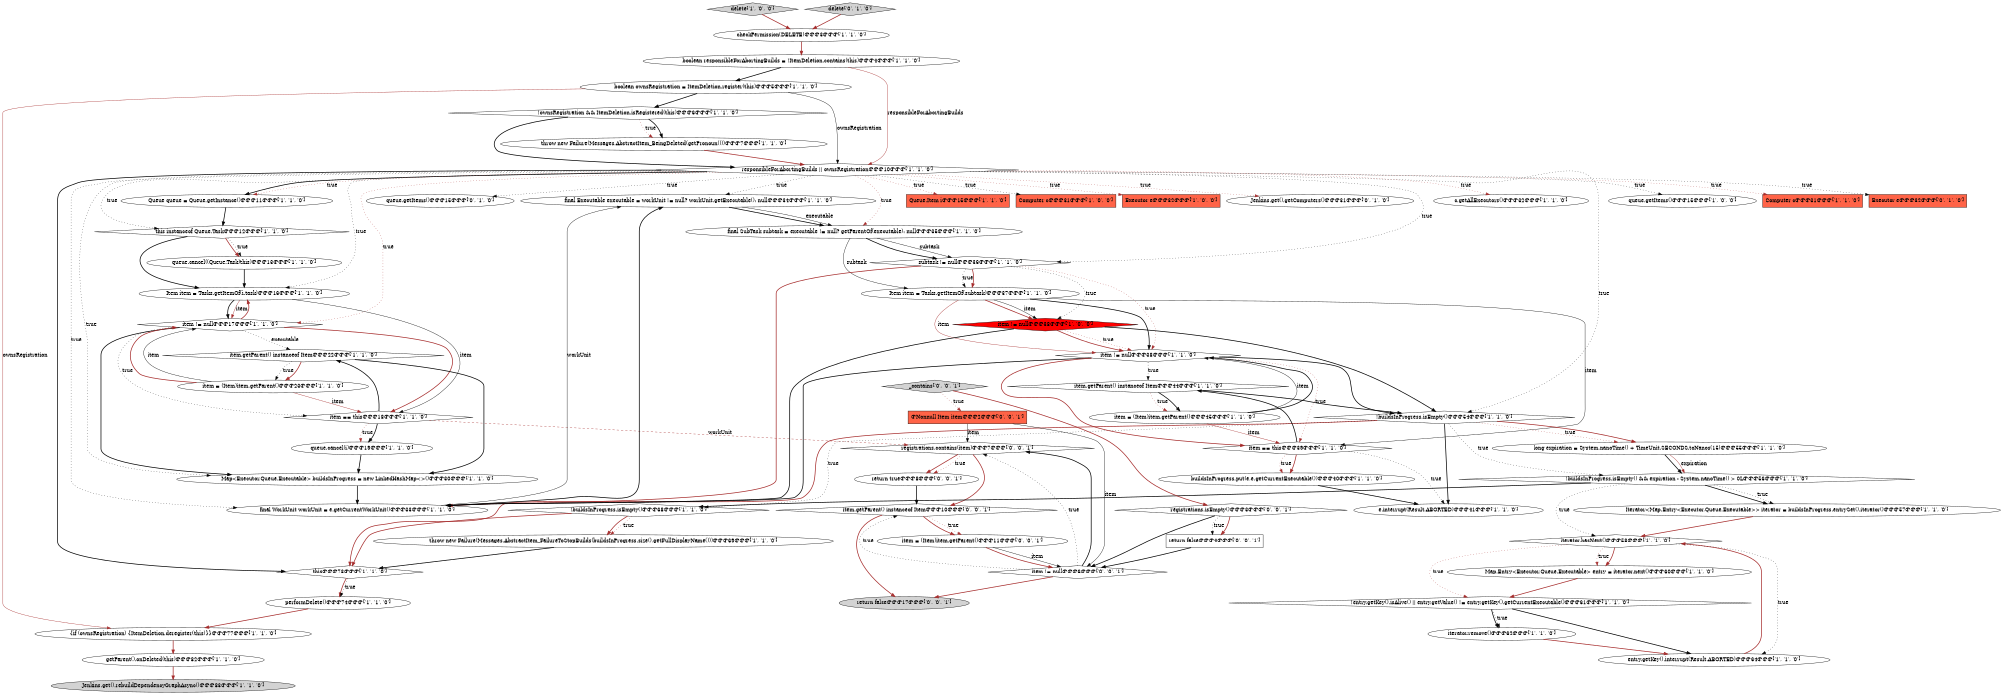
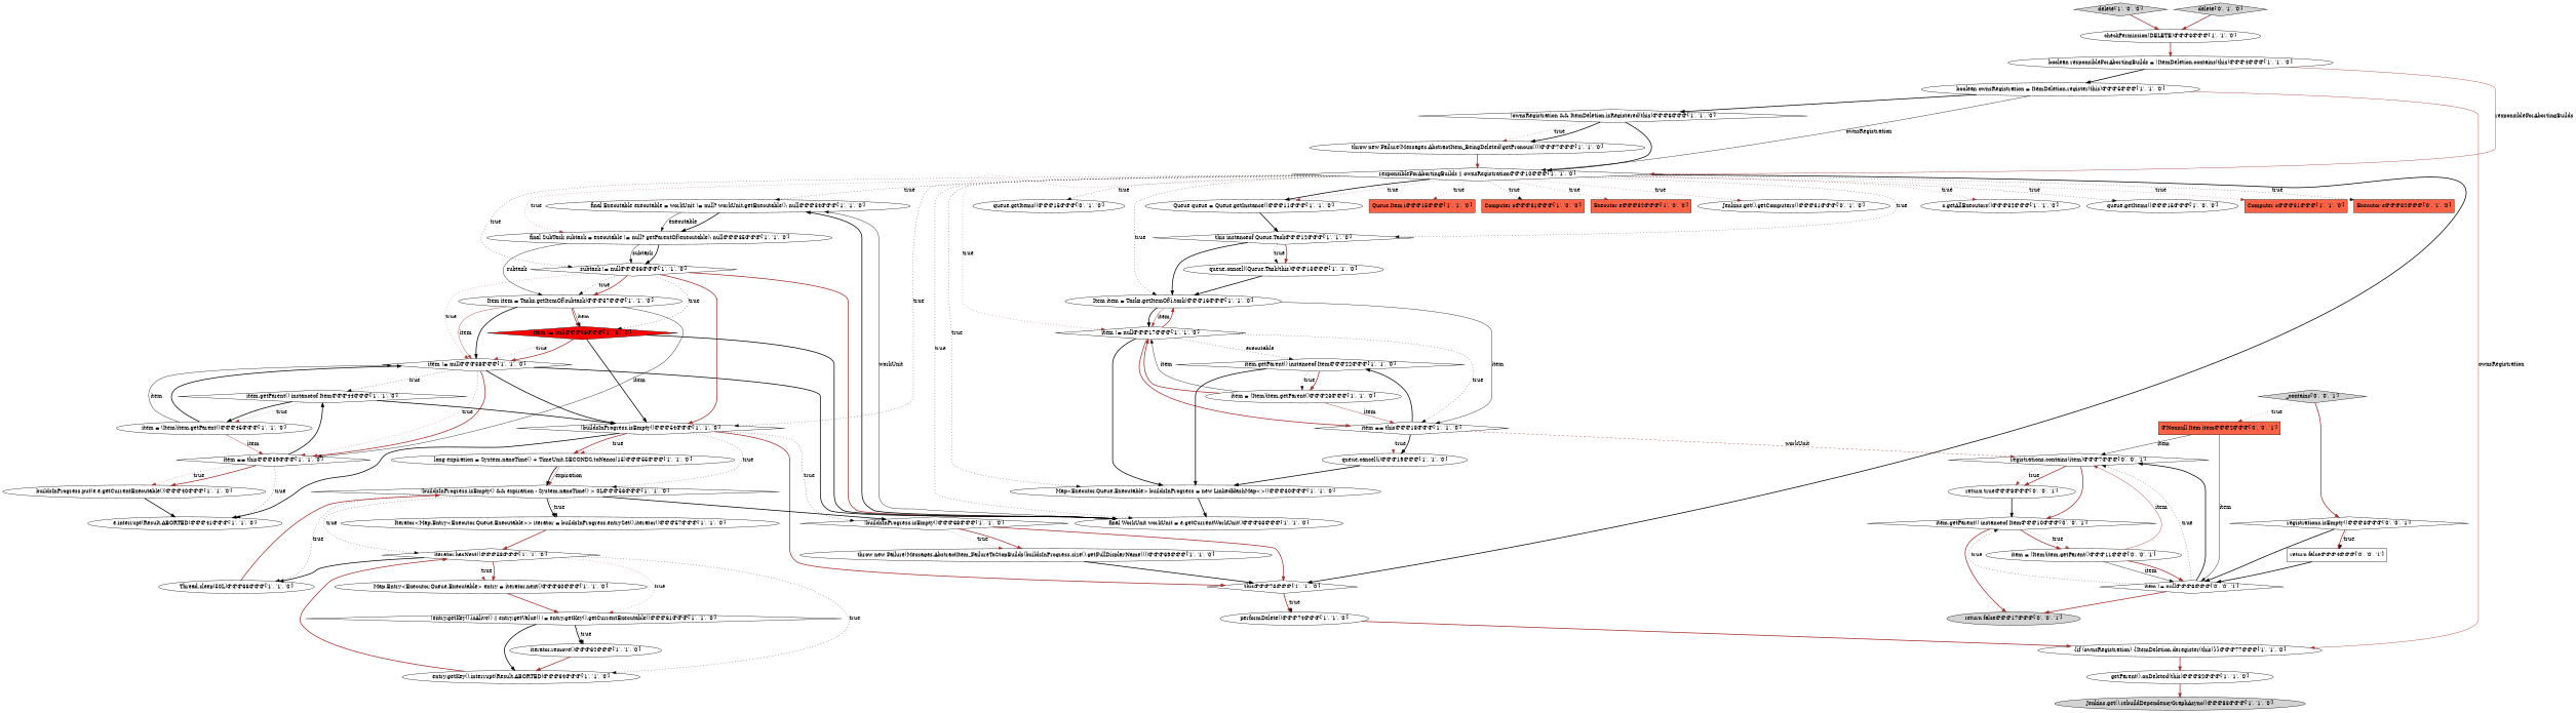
  digraph {
    node [fillcolor=white shape=ellipse style=filled]
    edge [color=black style=bold]
    n1 [fillcolor=tomato label="Executor e@@@32@@@['0', '1', '0']" shape=box]
    n2 [label="iterator.remove()@@@62@@@['1', '1', '0']"]
    n3 [label="entry.getKey().interrupt(Result.ABORTED)@@@64@@@['1', '1', '0']"]
    n4 [label="iterator.hasNext()@@@58@@@['1', '1', '0']" shape=diamond]
    n5 [label="final Executable executable = workUnit != null? workUnit.getExecutable(): null@@@34@@@['1', '1', '0']"]
    n6 [label="final SubTask subtask = executable != null? getParentOf(executable): null@@@35@@@['1', '1', '0']"]
    n7 [label="subtask != null@@@36@@@['1', '1', '0']" shape=diamond]
    n8 [label="Item item = Tasks.getItemOf(subtask)@@@37@@@['1', '1', '0']"]
    n9 [label="queue.cancel((Queue.Task)this)@@@13@@@['1', '1', '0']"]
    n10 [label="Item item = Tasks.getItemOf(i.task)@@@16@@@['1', '1', '0']"]
    n11 [label="item != null@@@17@@@['1', '1', '0']" shape=diamond]
    n12 [label="item == this@@@18@@@['1', '1', '0']" shape=diamond]
    n13 [label="registrations.contains(item)@@@7@@@['0', '0', '1']" shape=diamond]
    n14 [label="return true@@@8@@@['0', '0', '1']"]
    n15 [label="item.getParent() instanceof Item@@@10@@@['0', '0', '1']" shape=diamond]
    n16 [label="item = (Item)item.getParent()@@@11@@@['0', '0', '1']"]
    n17 [fillcolor=lightgray label="return false@@@17@@@['0', '0', '1']"]
    n18 [label="!buildsInProgress.isEmpty()@@@54@@@['1', '1', '0']" shape=diamond]
    n19 [label="long expiration = System.nanoTime() + TimeUnit.SECONDS.toNanos(15)@@@55@@@['1', '1', '0']"]
    n20 [label="this@@@73@@@['1', '1', '0']" shape=diamond]
    n21 [label="!buildsInProgress.isEmpty() && expiration - System.nanoTime() > 0L@@@56@@@['1', '1', '0']" shape=diamond]
    n22 [label="!buildsInProgress.isEmpty()@@@68@@@['1', '1', '0']" shape=diamond]
    n23 [label="e.interrupt(Result.ABORTED)@@@41@@@['1', '1', '0']"]
    n24 [label="performDelete()@@@74@@@['1', '1', '0']"]
    n25 [label="Iterator<Map.Entry<Executor,Queue.Executable>> iterator = buildsInProgress.entrySet().iterator()@@@57@@@['1', '1', '0']"]
+   n26 [label="Thread.sleep(50L)@@@66@@@['1', '1', '0']"]
    n27 [label="throw new Failure(Messages.AbstractItem_FailureToStopBuilds(buildsInProgress.size(),getFullDisplayName()))@@@69@@@['1', '1', '0']"]
    n28 [label="queue.getItems()@@@15@@@['0', '1', '0']"]
    n29 [label="Map<Executor,Queue.Executable> buildsInProgress = new LinkedHashMap<>()@@@30@@@['1', '1', '0']"]
    n30 [label="final WorkUnit workUnit = e.getCurrentWorkUnit()@@@33@@@['1', '1', '0']"]
    n31 [label="item != null@@@6@@@['0', '0', '1']" shape=diamond]
    n32 [label="queue.cancel(i)@@@19@@@['1', '1', '0']"]
    n33 [label="responsibleForAbortingBuilds || ownsRegistration@@@10@@@['1', '1', '0']" shape=diamond]
    n34 [fillcolor=tomato label="Queue.Item i@@@15@@@['1', '1', '0']" shape=box]
    n35 [fillcolor=tomato label="Computer c@@@31@@@['1', '0', '0']" shape=box]
    n36 [fillcolor=tomato label="Executor e@@@32@@@['1', '0', '0']" shape=box]
    n37 [label="Jenkins.get().getComputers()@@@31@@@['0', '1', '0']"]
    n38 [label="this instanceof Queue.Task@@@12@@@['1', '1', '0']" shape=diamond]
    n39 [label="c.getAllExecutors()@@@32@@@['1', '1', '0']"]
    n40 [label="Queue queue = Queue.getInstance()@@@11@@@['1', '1', '0']"]
    n41 [label="queue.getItems()@@@15@@@['1', '0', '0']"]
    n42 [fillcolor=tomato label="Computer c@@@31@@@['1', '1', '0']" shape=box]
    n43 [fillcolor=red label="item != null@@@38@@@['1', '0', '0']" shape=diamond]
    n44 [label="item != null@@@38@@@['1', '1', '0']" shape=diamond]
    n45 [label="item.getParent() instanceof Item@@@22@@@['1', '1', '0']" shape=diamond]
    n46 [label="item.getParent() instanceof Item@@@44@@@['1', '1', '0']" shape=diamond]
    n47 [label="item = (Item)item.getParent()@@@45@@@['1', '1', '0']"]
    n48 [label="item == this@@@39@@@['1', '1', '0']" shape=diamond]
    n49 [label="buildsInProgress.put(e,e.getCurrentExecutable())@@@40@@@['1', '1', '0']"]
    n50 [label="boolean ownsRegistration = ItemDeletion.register(this)@@@5@@@['1', '1', '0']"]
    n51 [label="{if (ownsRegistration) {ItemDeletion.deregister(this)}}@@@77@@@['1', '1', '0']"]
    n52 [label="!ownsRegistration && ItemDeletion.isRegistered(this)@@@6@@@['1', '1', '0']" shape=diamond]
    n53 [label="getParent().onDeleted(this)@@@82@@@['1', '1', '0']"]
    n54 [label="throw new Failure(Messages.AbstractItem_BeingDeleted(getPronoun()))@@@7@@@['1', '1', '0']"]
    n55 [fillcolor=lightgray label="Jenkins.get().rebuildDependencyGraphAsync()@@@83@@@['1', '1', '0']"]
    n56 [fillcolor=lightgray label="delete['1', '0', '0']" shape=diamond]
    n57 [label="checkPermission(DELETE)@@@3@@@['1', '1', '0']"]
    n58 [label="boolean responsibleForAbortingBuilds = !ItemDeletion.contains(this)@@@4@@@['1', '1', '0']"]
    n59 [fillcolor=lightgray label="_contains['0', '0', '1']" shape=diamond]
    n60 [label="registrations.isEmpty()@@@3@@@['0', '0', '1']" shape=diamond]
    n61 [fillcolor=tomato label="@Nonnull Item item@@@2@@@['0', '0', '1']" shape=box]
    n62 [label="return false@@@4@@@['0', '0', '1']" shape=box]
    n63 [label="!entry.getKey().isAlive() || entry.getValue() != entry.getKey().getCurrentExecutable()@@@61@@@['1', '1', '0']" shape=diamond]
    n64 [label="Map.Entry<Executor,Queue.Executable> entry = iterator.next()@@@60@@@['1', '1', '0']"]
    n65 [label="item = (Item)item.getParent()@@@23@@@['1', '1', '0']"]
    n66 [fillcolor=lightgray label="delete['0', '1', '0']" shape=diamond]
    n2 -> n3 [color=brown]
    n3 -> n4 [color=brown]
    n4 -> n3 [label=true style=dotted]
+   n4 -> n26
    n4 -> n63 [color=brown label=true style=dotted]
    n4 -> n64 [color=brown]
    n4 -> n64 [color=brown label=true style=dotted]
    n5 -> n6
    n5 -> n6 [label=executable style=solid]
    n6 -> n7
    n6 -> n7 [label=subtask style=solid]
    n6 -> n8 [label=subtask style=solid]
    n7 -> n8 [label=true style=dotted]
    n7 -> n8 [color=brown]
+   n7 -> n18 [color=brown]
    n7 -> n30 [color=brown]
    n7 -> n43 [label=true style=dotted]
    n7 -> n44 [color=brown label=true style=dotted]
    n8 -> n43 [color=brown]
    n8 -> n43 [label=item style=solid]
    n8 -> n44 [color=brown label=item style=solid]
    n8 -> n44
    n8 -> n48 [label=item style=solid]
    n9 -> n10
    n10 -> n11
    n10 -> n11 [color=brown label=item style=solid]
    n10 -> n12 [label=item style=solid]
    n11 -> n10 [color=brown]
    n11 -> n12 [label=true style=dotted]
    n11 -> n12 [color=brown]
    n11 -> n29
    n11 -> n45 [label=executable style=dotted]
    n12 -> n13 [color=brown label=workUnit style=dashed]
    n12 -> n32 [color=brown label=true style=dotted]
    n12 -> n32
    n12 -> n45
    n13 -> n14 [color=brown]
    n13 -> n14 [color=brown label=true style=dotted]
    n13 -> n15 [color=brown]
    n14 -> n15
    n15 -> n16 [color=brown label=true style=dotted]
    n15 -> n16 [color=brown]
    n15 -> n17 [color=brown]
+   n16 -> n13 [color=brown label=item style=solid]
    n16 -> n31 [label=item style=solid]
    n16 -> n31 [color=brown]
    n18 -> n19 [color=brown label=true style=dotted]
    n18 -> n19 [color=brown]
    n18 -> n20 [color=brown]
    n18 -> n21 [label=true style=dotted]
    n18 -> n22 [label=true style=dotted]
    n18 -> n23
    n19 -> n21
    n19 -> n21 [color=brown label=expiration style=solid]
    n20 -> n24 [color=brown]
    n20 -> n24 [label=true style=dotted]
    n21 -> n4 [label=true style=dotted]
    n21 -> n22
    n21 -> n25
    n21 -> n25 [label=true style=dotted]
+   n21 -> n26 [label=true style=dotted]
    n22 -> n20 [color=brown]
    n22 -> n27 [color=brown label=true style=dotted]
    n22 -> n27 [color=brown]
    n24 -> n51 [color=brown]
    n25 -> n4 [color=brown]
+   n26 -> n21 [color=brown]
    n27 -> n20
    n29 -> n30
    n30 -> n5
    n30 -> n5 [label=workUnit style=solid]
    n31 -> n13
    n31 -> n13 [label=true style=dotted]
    n31 -> n15 [label=true style=dotted]
    n31 -> n17 [color=brown]
    n32 -> n29
    n33 -> n1 [label=true style=dotted]
    n33 -> n5 [label=true style=dotted]
    n33 -> n6 [color=brown label=true style=dotted]
    n33 -> n7 [label=true style=dotted]
    n33 -> n10 [label=true style=dotted]
    n33 -> n11 [color=brown label=true style=dotted]
    n33 -> n18 [label=true style=dotted]
    n33 -> n20
    n33 -> n28 [label=true style=dotted]
    n33 -> n29 [label=true style=dotted]
    n33 -> n30 [label=true style=dotted]
    n33 -> n34 [color=brown label=true style=dotted]
    n33 -> n35 [label=true style=dotted]
    n33 -> n36 [color=brown label=true style=dotted]
    n33 -> n37 [color=brown label=true style=dotted]
    n33 -> n38 [label=true style=dotted]
    n33 -> n39 [color=brown label=true style=dotted]
    n33 -> n40
    n33 -> n40 [color=brown label=true style=dotted]
    n33 -> n41 [label=true style=dotted]
    n33 -> n42 [color=brown label=true style=dotted]
    n38 -> n9 [color=brown]
    n38 -> n9 [label=true style=dotted]
    n38 -> n10
    n40 -> n38
    n43 -> n18
    n43 -> n30
    n43 -> n44 [color=brown label=true style=dotted]
    n43 -> n44 [color=brown]
    n44 -> n18
    n44 -> n30
    n44 -> n46 [label=true style=dotted]
    n44 -> n48 [color=brown label=true style=dotted]
    n44 -> n48 [color=brown]
    n45 -> n29
    n45 -> n65 [label=true style=dotted]
    n45 -> n65 [color=brown]
    n46 -> n18
    n46 -> n47 [color=brown label=true style=dotted]
    n46 -> n47
    n47 -> n44 [label=item style=solid]
    n47 -> n44
    n47 -> n48 [color=brown label=item style=solid]
    n48 -> n23 [label=true style=dotted]
    n48 -> n46
    n48 -> n49 [color=brown]
    n48 -> n49 [color=brown label=true style=dotted]
    n49 -> n23
    n50 -> n33 [label=ownsRegistration style=solid]
    n50 -> n51 [color=brown label=ownsRegistration style=solid]
    n50 -> n52
    n51 -> n53 [color=brown]
    n52 -> n33
    n52 -> n54 [color=brown label=true style=dotted]
    n52 -> n54
    n53 -> n55 [color=brown]
    n54 -> n33 [color=brown]
    n56 -> n57 [color=brown]
    n57 -> n58 [color=brown]
    n58 -> n33 [color=brown label=responsibleForAbortingBuilds style=solid]
    n58 -> n50
    n59 -> n60 [color=brown]
    n59 -> n61 [color=brown label=true style=dotted]
    n60 -> n31
    n60 -> n62 [color=brown]
    n60 -> n62 [label=true style=dotted]
    n61 -> n13 [label=item style=solid]
    n61 -> n31 [label=item style=solid]
    n62 -> n31
    n63 -> n2
    n63 -> n2 [label=true style=dotted]
    n63 -> n3
    n64 -> n63 [color=brown]
    n65 -> n11 [color=brown]
    n65 -> n11 [label=item style=solid]
    n65 -> n12 [color=brown label=item style=solid]
    n66 -> n57 [color=brown]
  }
